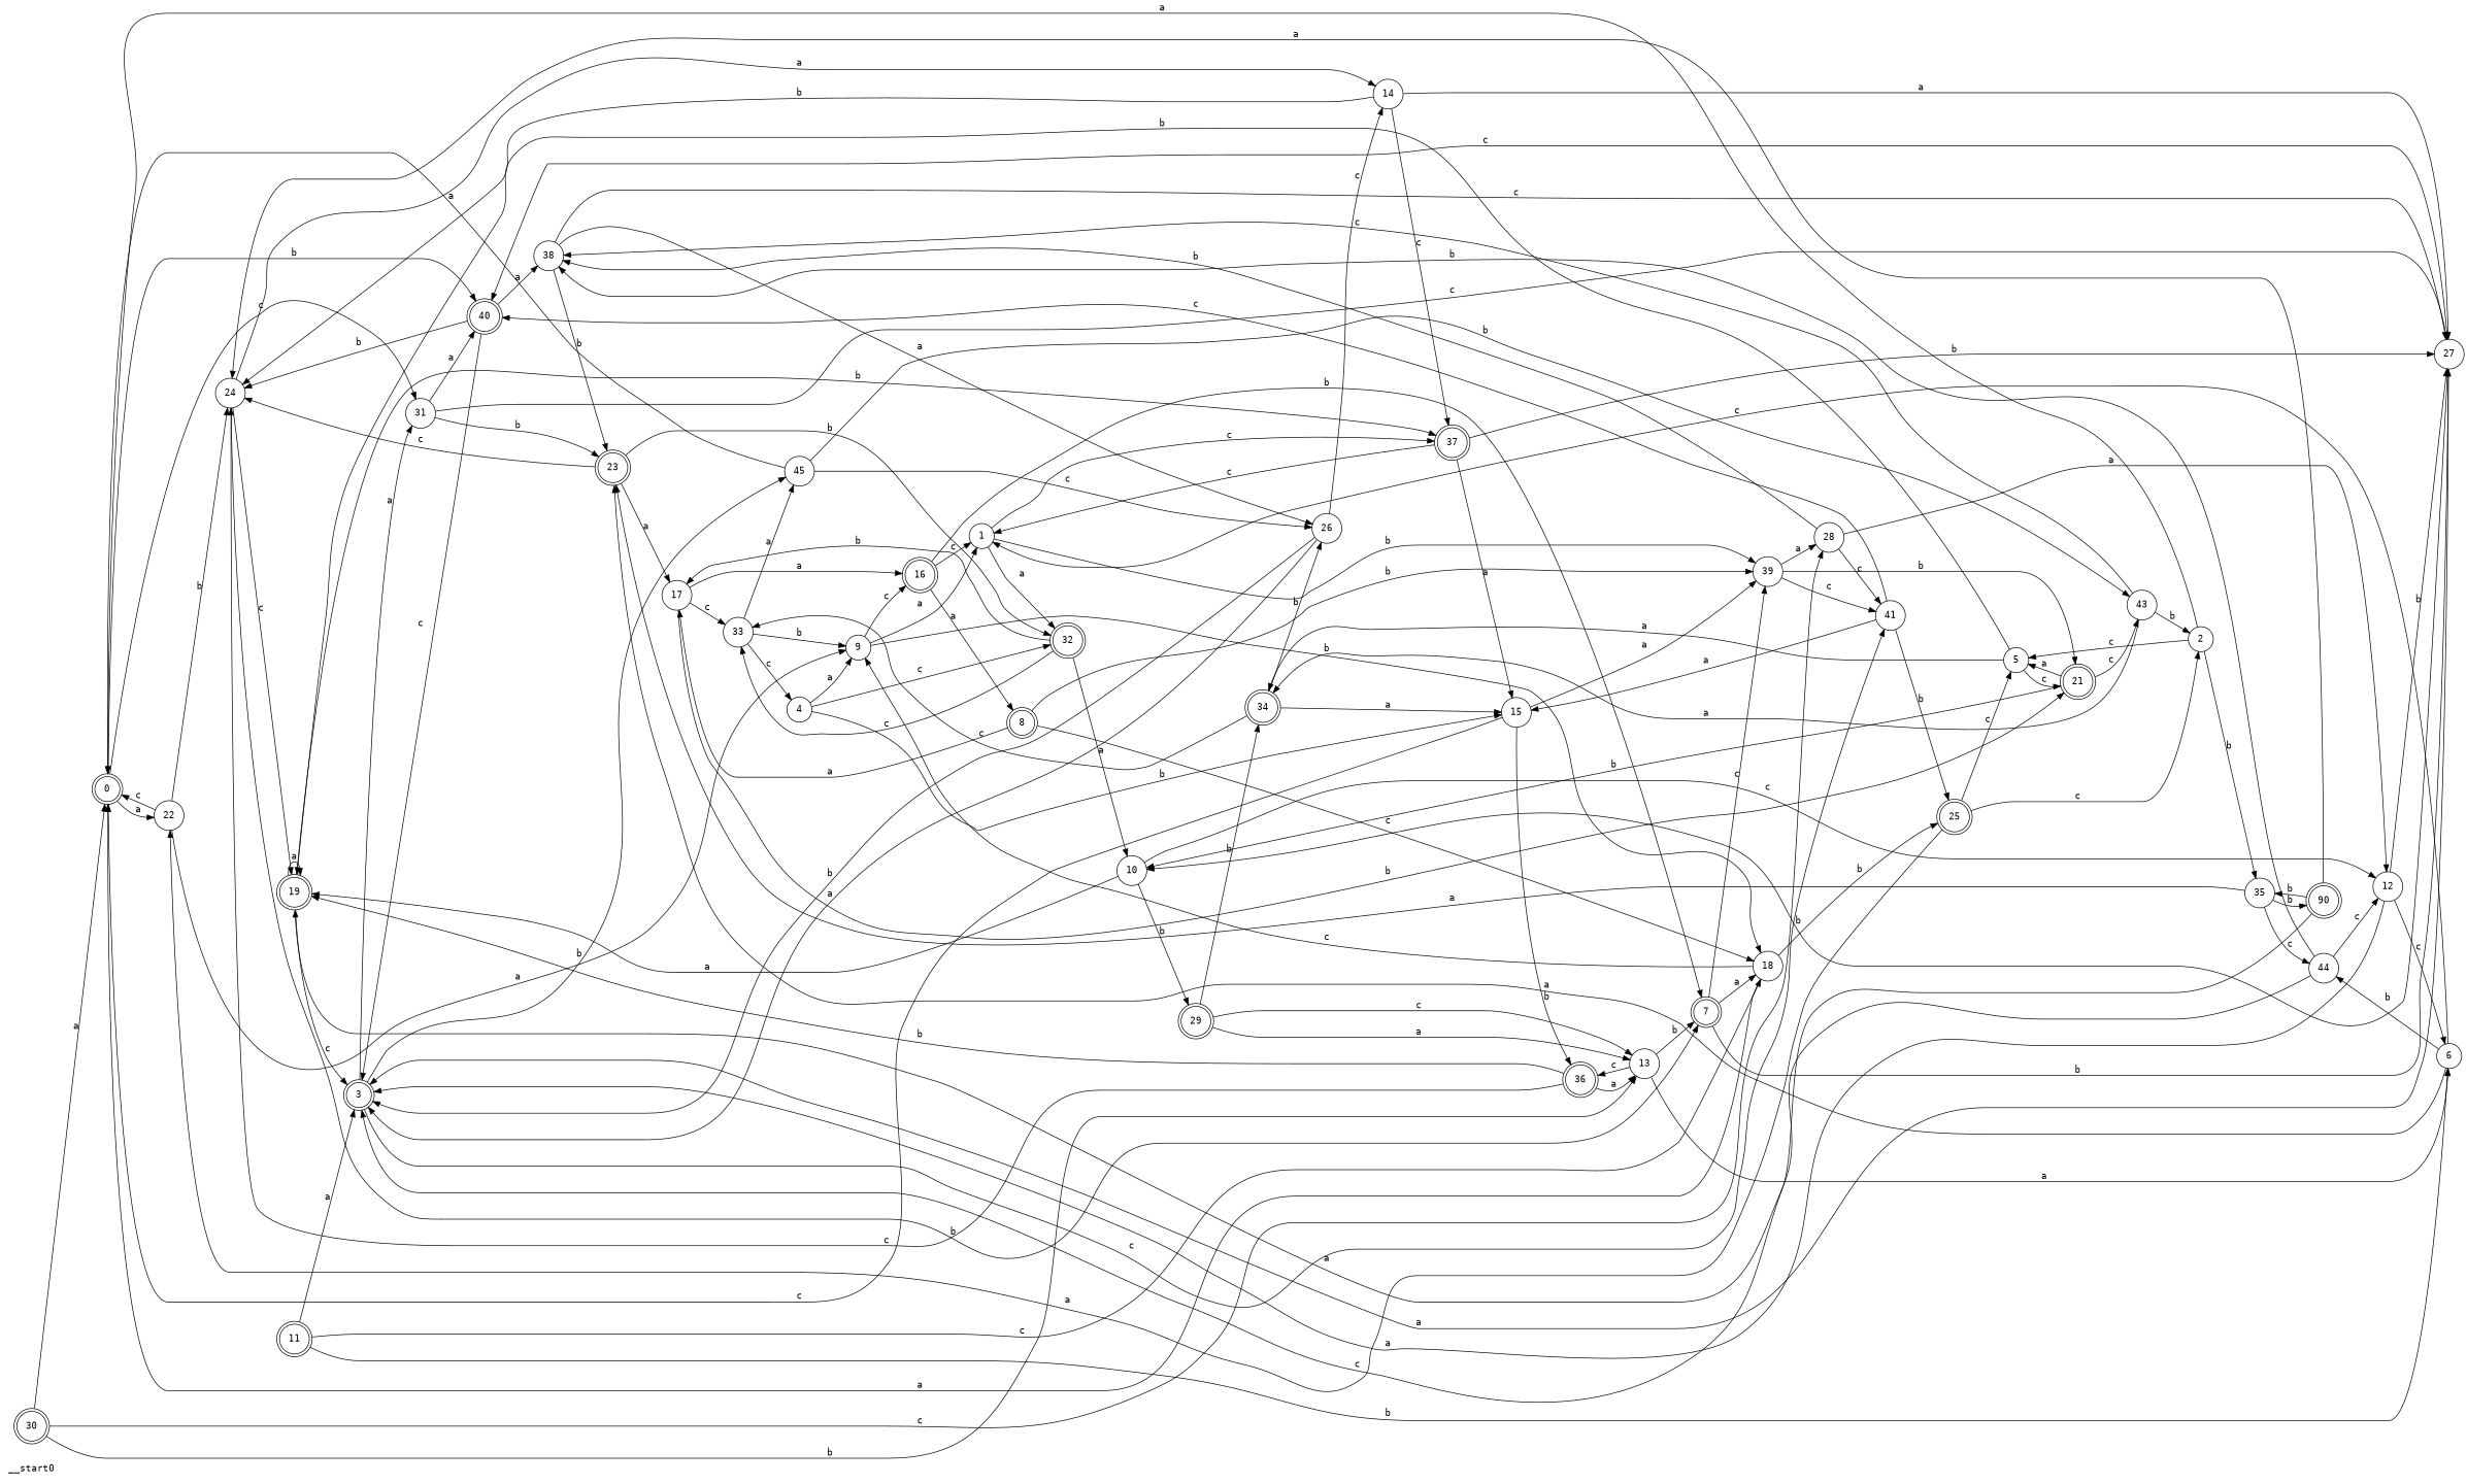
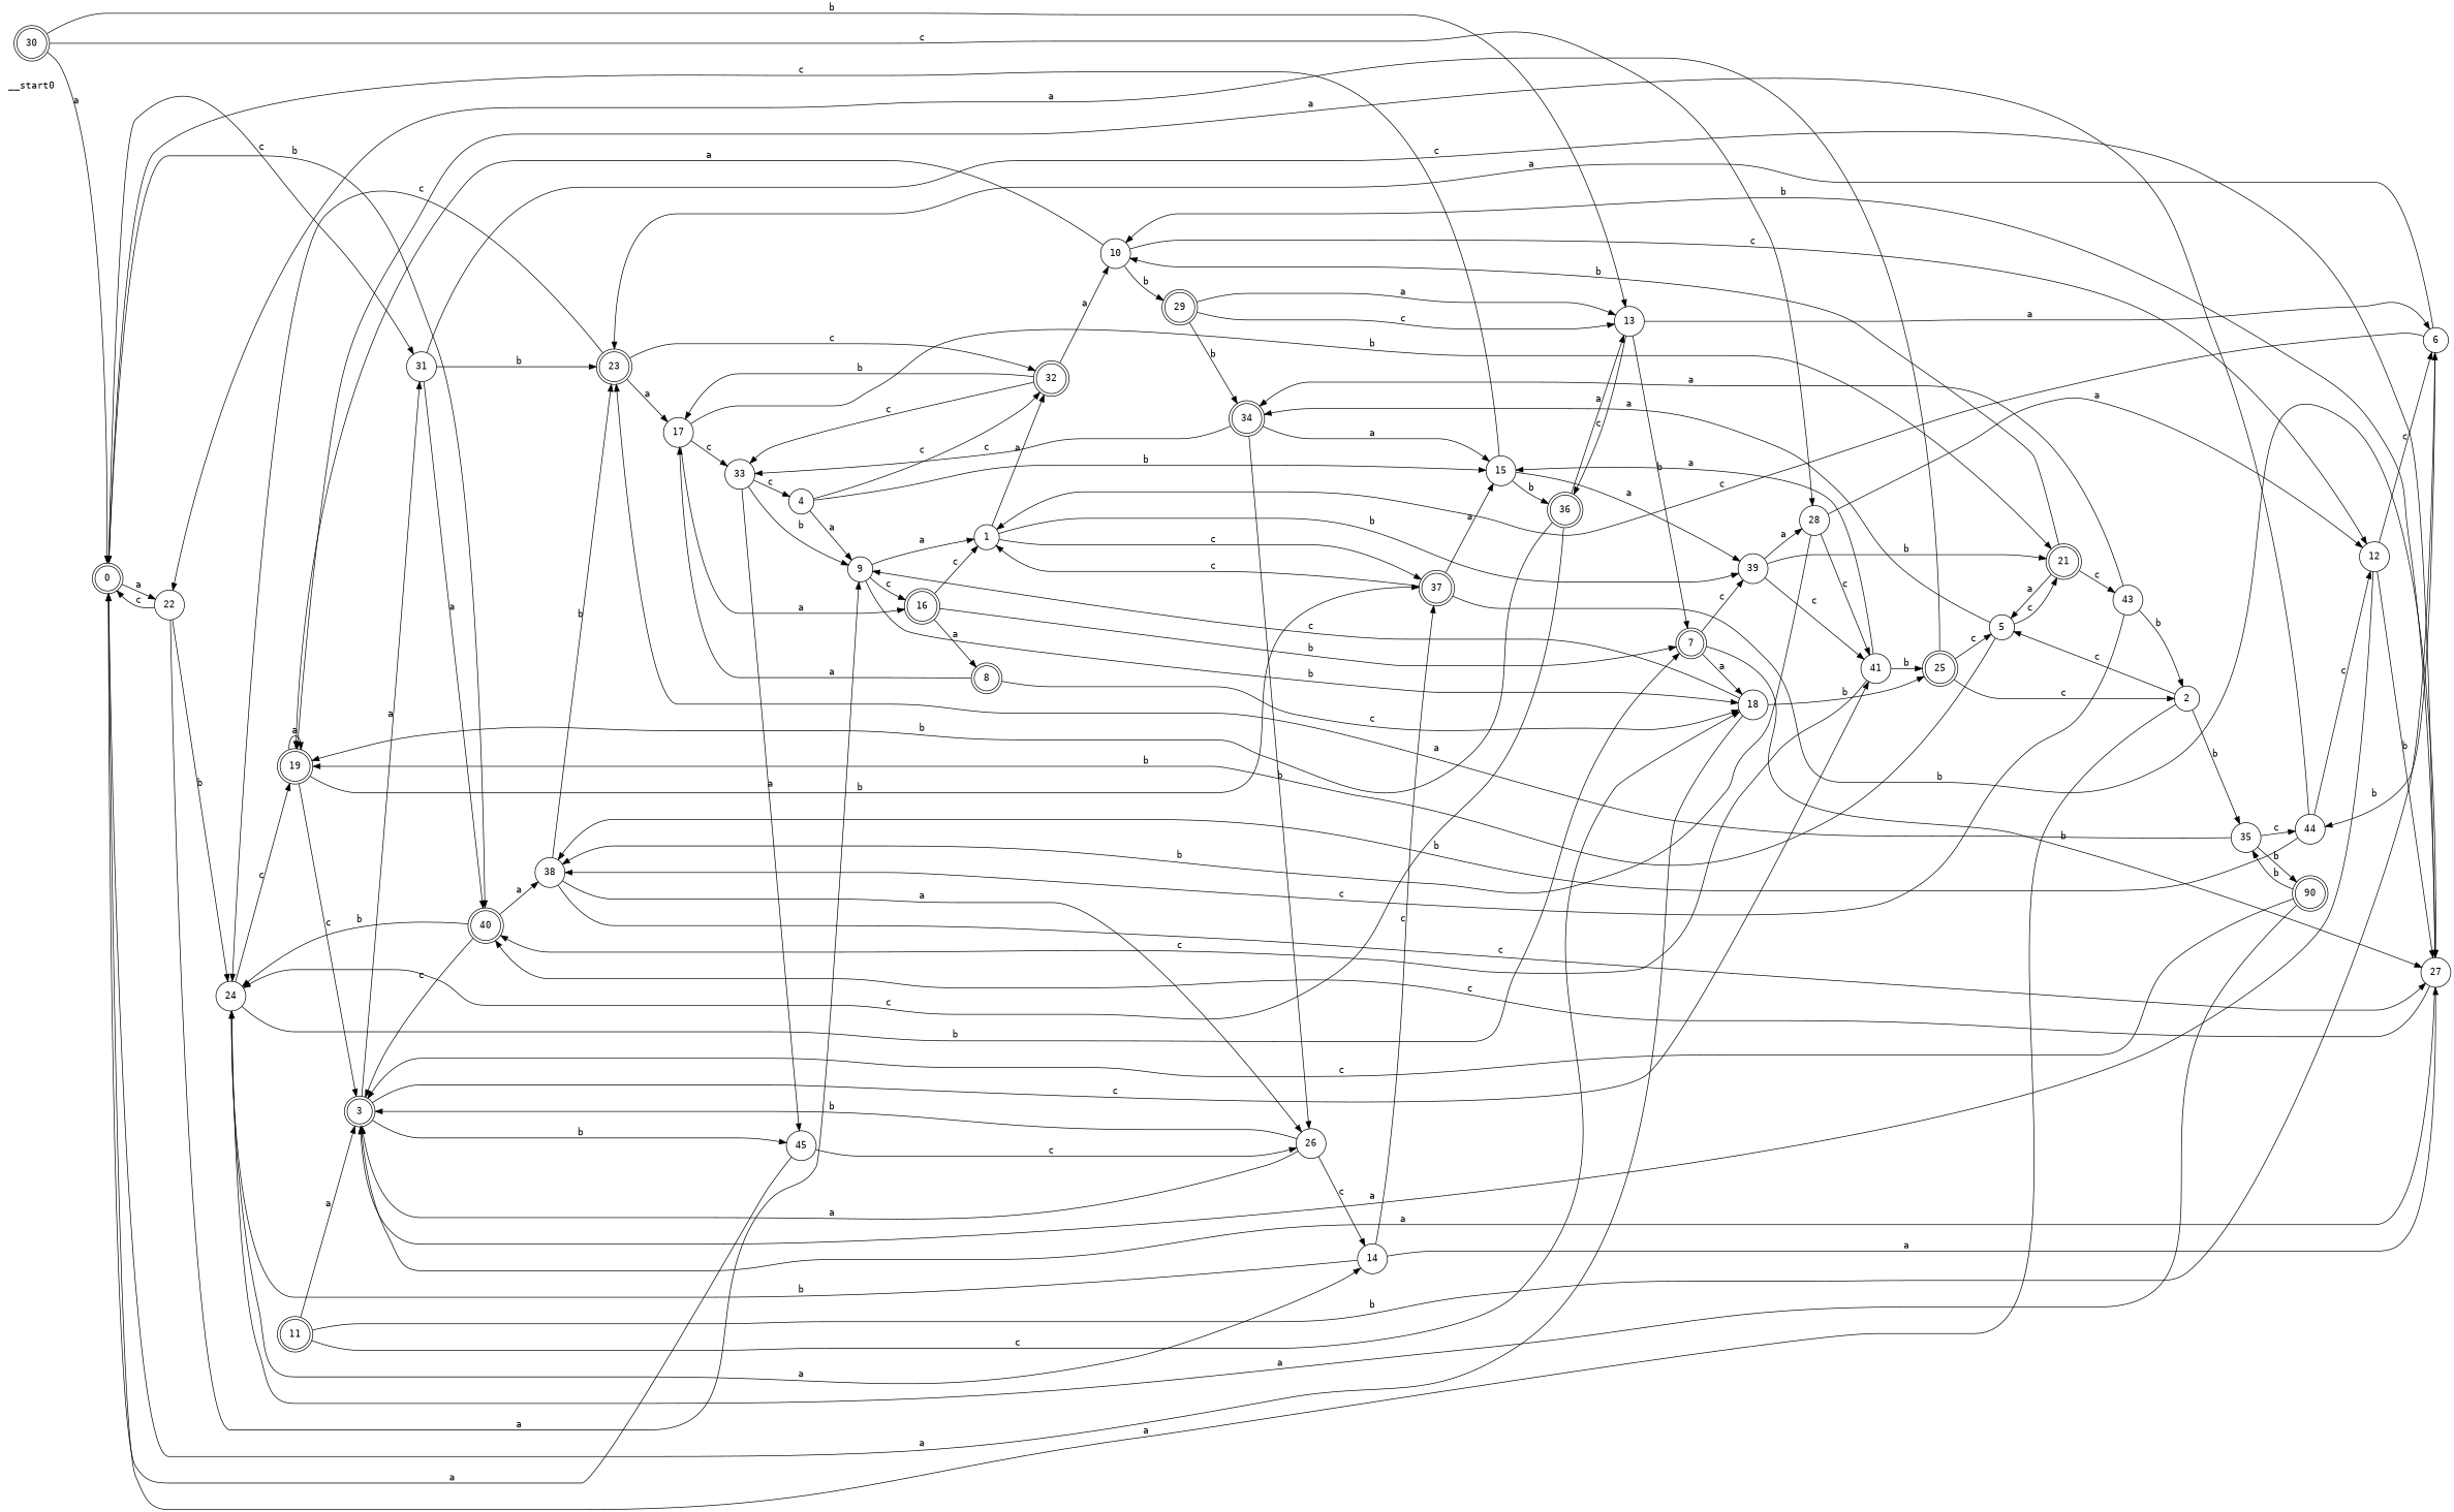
  digraph {
    fontname="DejaVu Sans Mono"
    rankdir=LR
    node [fontname="DejaVu Sans Mono" shape=circle color=black fillcolor=white style=filled]
    edge [fontname="DejaVu Sans Mono"]
    __start0 [shape=none color="" fillcolor="" style=""]
    n2 [label=0 shape=doublecircle style="rounded,filled"]
    n3 [label=22]
    n4 [label=31]
    n5 [label=40 shape=doublecircle style="rounded,filled"]
    n6 [label=9]
    n7 [label=24]
    n8 [label=23 shape=doublecircle style="rounded,filled"]
    n9 [label=27]
    n10 [label=3 shape=doublecircle style="rounded,filled"]
    n11 [label=38]
    n12 [label=1]
    n13 [label=32 shape=doublecircle style="rounded,filled"]
    n14 [label=37 shape=doublecircle style="rounded,filled"]
    n15 [label=39]
    n16 [label=17]
    n17 [label=10]
    n18 [label=33]
    n19 [label=15]
    n20 [label=41]
    n21 [label=21 shape=doublecircle style="rounded,filled"]
    n22 [label=28]
    n23 [label=2]
    n24 [label=5]
    n25 [label=35]
    n26 [label=19 shape=doublecircle style="rounded,filled"]
    n27 [label=34 shape=doublecircle style="rounded,filled"]
    n28 [label=44]
    n29 [label=90 shape=doublecircle style="rounded,filled"]
    n30 [label=45]
    n31 [label=25 shape=doublecircle style="rounded,filled"]
    n32 [label=43]
    n33 [label=26]
    n34 [label=4]
    n35 [label=18]
    n36 [label=16 shape=doublecircle style="rounded,filled"]
    n37 [label=36 shape=doublecircle style="rounded,filled"]
    n38 [label=6]
    n39 [label=12]
    n40 [label=7 shape=doublecircle style="rounded,filled"]
    n41 [label=8 shape=doublecircle style="rounded,filled"]
    n42 [label=29 shape=doublecircle style="rounded,filled"]
    n43 [label=13]
    n44 [label=11 shape=doublecircle style="rounded,filled"]
    n45 [label=14]
    n46 [label=30 shape=doublecircle style="rounded,filled"]
    n2 -> n3 [label=a]
    n2 -> n4 [label=c]
    n2 -> n5 [label=b]
    n3 -> n2 [label=c]
    n3 -> n6 [label=a]
    n3 -> n7 [label=b]
    n4 -> n5 [label=a]
    n4 -> n8 [label=b]
    n4 -> n9 [label=c]
    n5 -> n7 [label=b]
    n5 -> n10 [label=c]
    n5 -> n11 [label=a]
    n6 -> n12 [label=a]
    n6 -> n35 [label=b]
    n6 -> n36 [label=c]
    n7 -> n26 [label=c]
    n7 -> n40 [label=b]
    n7 -> n45 [label=a]
    n8 -> n7 [label=c]
-   n8 -> n13 [label=b]
+   n8 -> n13 [label=c]
    n8 -> n16 [label=a]
    n9 -> n5 [label=c]
    n9 -> n10 [label=a]
    n9 -> n17 [label=b]
    n10 -> n4 [label=a]
    n10 -> n20 [label=c]
    n10 -> n30 [label=b]
    n11 -> n8 [label=b]
    n11 -> n9 [label=c]
    n11 -> n33 [label=a]
    n12 -> n13 [label=a]
    n12 -> n14 [label=c]
    n12 -> n15 [label=b]
    n13 -> n16 [label=b]
    n13 -> n17 [label=a]
    n13 -> n18 [label=c]
    n14 -> n9 [label=b]
    n14 -> n12 [label=c]
    n14 -> n19 [label=a]
    n15 -> n20 [label=c]
    n15 -> n21 [label=b]
    n15 -> n22 [label=a]
    n16 -> n18 [label=c]
    n16 -> n21 [label=b]
    n16 -> n36 [label=a]
    n17 -> n26 [label=a]
    n17 -> n39 [label=c]
    n17 -> n42 [label=b]
    n18 -> n6 [label=b]
    n18 -> n30 [label=a]
    n18 -> n34 [label=c]
    n19 -> n2 [label=c]
    n19 -> n15 [label=a]
    n19 -> n37 [label=b]
    n20 -> n5 [label=c]
    n20 -> n19 [label=a]
    n20 -> n31 [label=b]
    n21 -> n17 [label=b]
    n21 -> n24 [label=a]
    n21 -> n32 [label=c]
    n22 -> n11 [label=b]
    n22 -> n20 [label=c]
    n22 -> n39 [label=a]
    n23 -> n2 [label=a]
    n23 -> n24 [label=c]
    n23 -> n25 [label=b]
    n24 -> n21 [label=c]
    n24 -> n26 [label=b]
    n24 -> n27 [label=a]
    n25 -> n8 [label=a]
    n25 -> n28 [label=c]
    n25 -> n29 [label=b]
    n26 -> n10 [label=c]
    n26 -> n14 [label=b]
    n26 -> n26 [label=a]
    n27 -> n18 [label=c]
    n27 -> n19 [label=a]
    n27 -> n33 [label=b]
    n28 -> n11 [label=b]
    n28 -> n26 [label=a]
    n28 -> n39 [label=c]
    n29 -> n7 [label=a]
    n29 -> n10 [label=c]
    n29 -> n25 [label=b]
    n30 -> n2 [label=a]
-   n30 -> n32 [label=b]
    n30 -> n33 [label=c]
    n31 -> n3 [label=a]
    n31 -> n23 [label=c]
    n31 -> n24 [label=c]
    n32 -> n11 [label=c]
    n32 -> n23 [label=b]
    n32 -> n27 [label=a]
    n33 -> n10 [label=a]
    n33 -> n10 [label=b]
    n33 -> n45 [label=c]
    n34 -> n6 [label=a]
    n34 -> n13 [label=c]
    n34 -> n19 [label=b]
    n35 -> n2 [label=a]
    n35 -> n6 [label=c]
    n35 -> n31 [label=b]
    n36 -> n12 [label=c]
    n36 -> n40 [label=b]
    n36 -> n41 [label=a]
    n37 -> n7 [label=c]
    n37 -> n26 [label=b]
    n37 -> n43 [label=a]
    n38 -> n8 [label=a]
    n38 -> n12 [label=c]
    n38 -> n28 [label=b]
    n39 -> n9 [label=b]
    n39 -> n10 [label=a]
    n39 -> n38 [label=c]
    n40 -> n9 [label=b]
    n40 -> n15 [label=c]
    n40 -> n35 [label=a]
-   n41 -> n15 [label=b]
    n41 -> n16 [label=a]
    n41 -> n35 [label=c]
    n42 -> n27 [label=b]
    n42 -> n43 [label=a]
    n42 -> n43 [label=c]
    n43 -> n37 [label=c]
    n43 -> n38 [label=a]
    n43 -> n40 [label=b]
    n44 -> n10 [label=a]
    n44 -> n35 [label=c]
    n44 -> n38 [label=b]
    n45 -> n7 [label=b]
    n45 -> n9 [label=a]
    n45 -> n14 [label=c]
    n46 -> n2 [label=a]
    n46 -> n22 [label=c]
    n46 -> n43 [label=b]
  }
